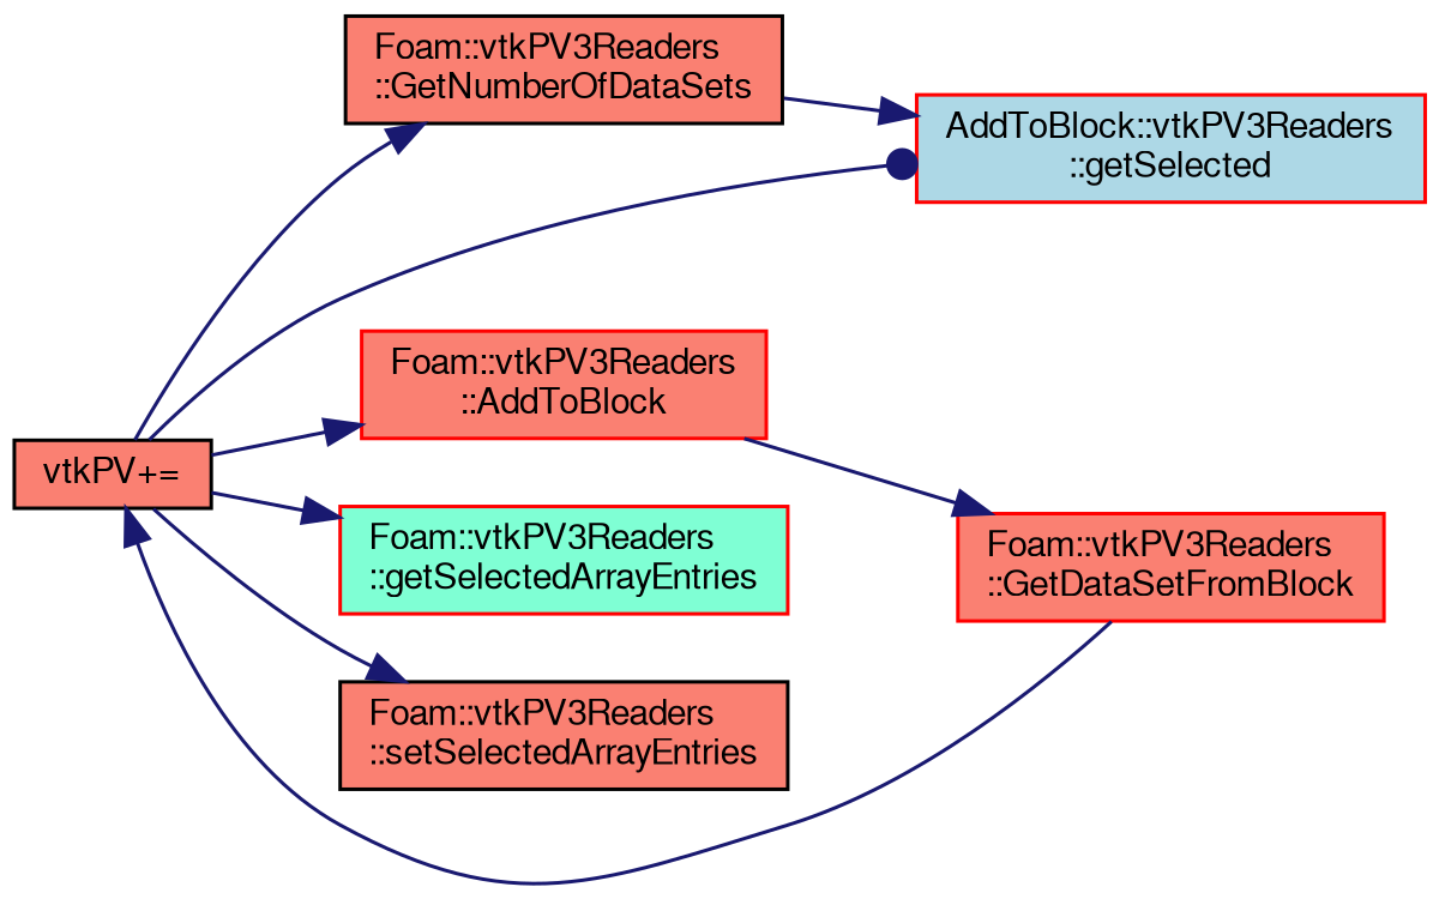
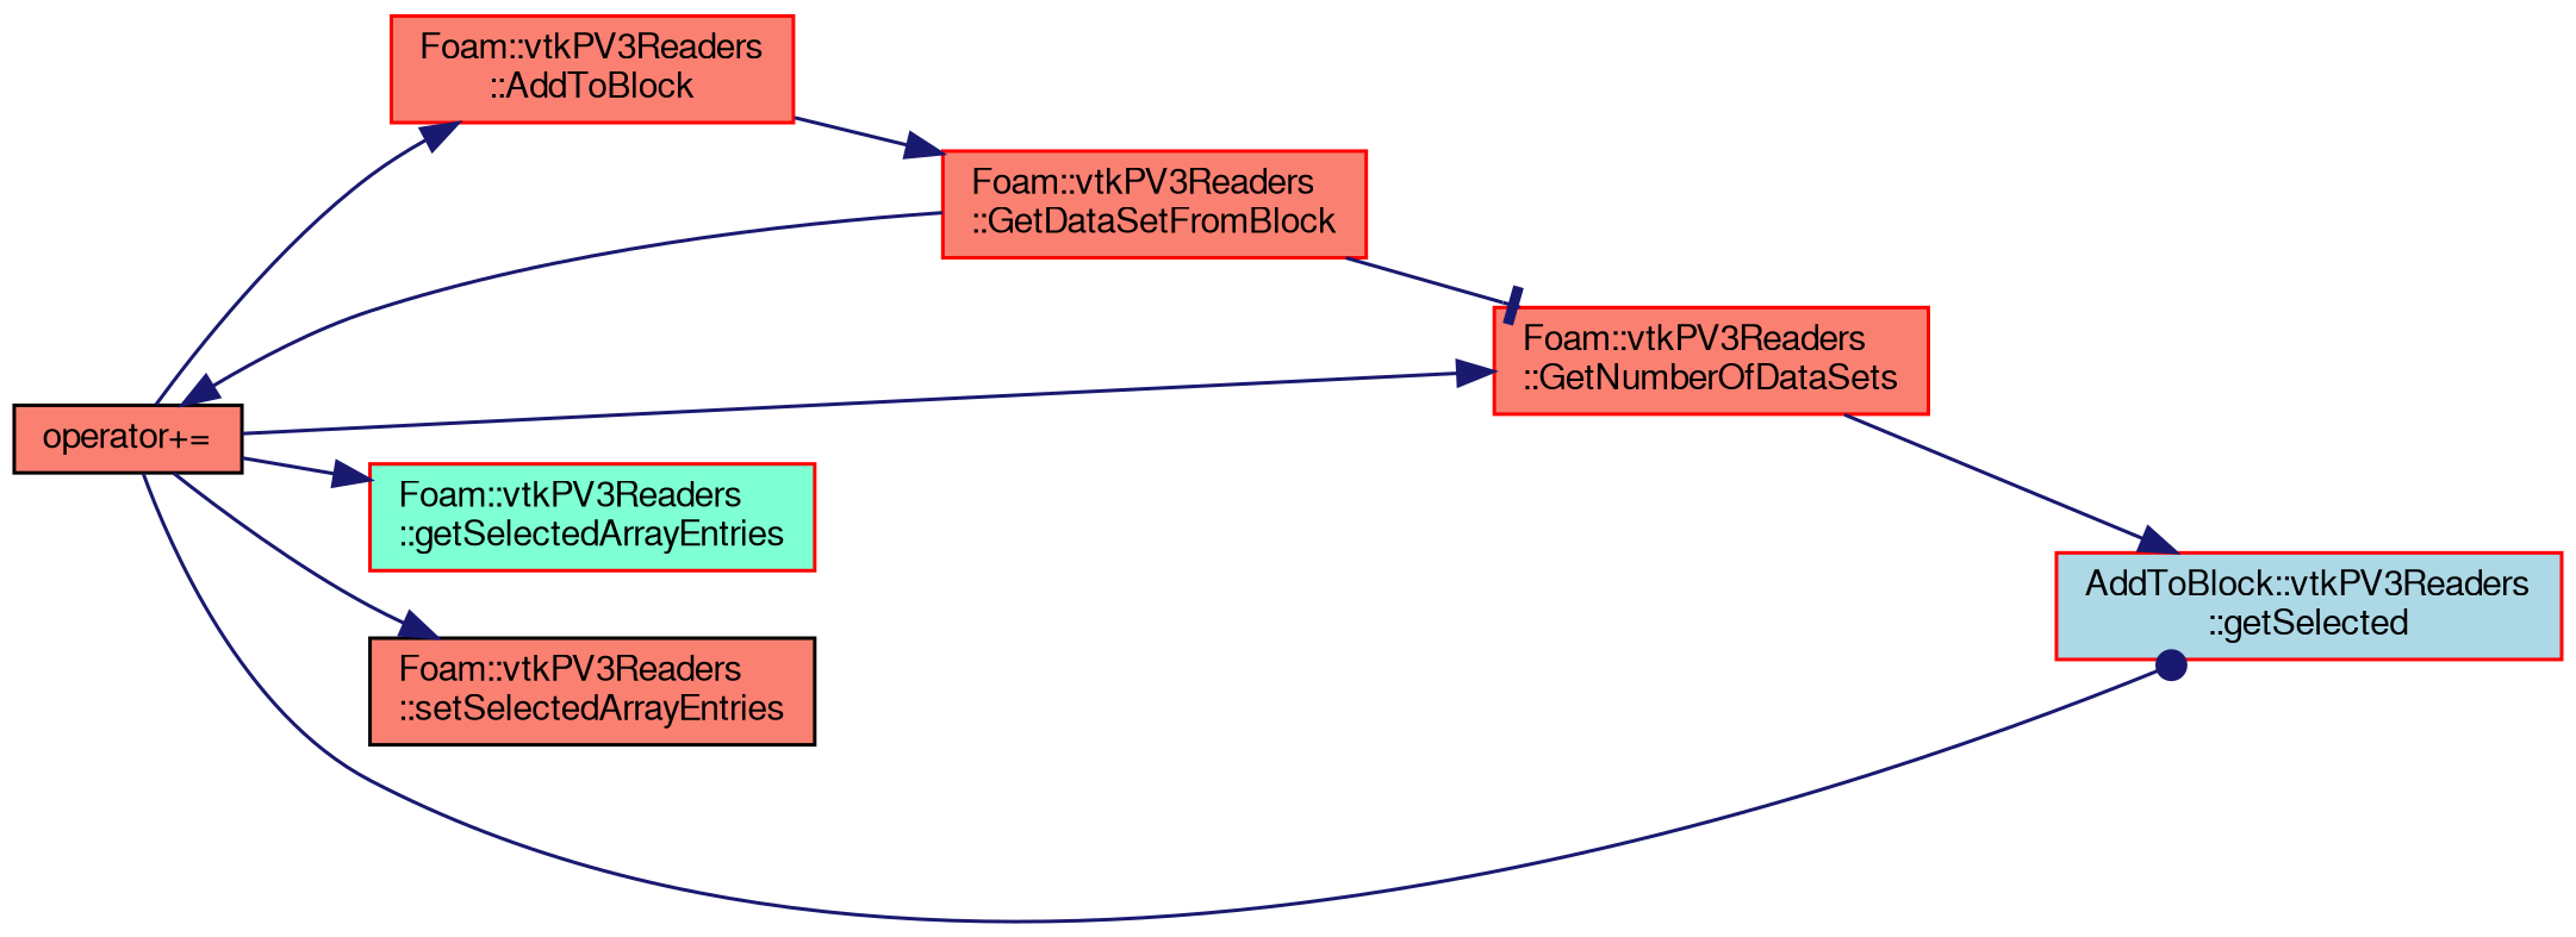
  digraph {
    rankdir=LR
    node [color=red fillcolor=salmon fontname=FreeSans fontsize=10 shape=record style=filled]
    edge [arrowhead=normal color=midnightblue fontname=FreeSans fontsize=10 labelfontname=FreeSans labelfontsize=10 style=solid]
-   n1 [color=black fontcolor=black height=0.2 label="vtkPV+=" width=0.4]
+   n1 [color=black fontcolor=black height=0.2 label="operator+=" width=0.4]
    n2 [height=0.2 label="Foam::vtkPV3Readers\l::AddToBlock" width=0.4]
-   n3 [color=black height=0.2 label="Foam::vtkPV3Readers\l::GetNumberOfDataSets" width=0.4]
+   n3 [height=0.2 label="Foam::vtkPV3Readers\l::GetNumberOfDataSets" width=0.4]
    n4 [fillcolor=lightblue height=0.2 label="AddToBlock::vtkPV3Readers\l::getSelected" width=0.4]
    n5 [fillcolor=aquamarine height=0.2 label="Foam::vtkPV3Readers\l::getSelectedArrayEntries" width=0.4]
    n6 [color=black height=0.2 label="Foam::vtkPV3Readers\l::setSelectedArrayEntries" width=0.4]
    n7 [height=0.2 label="Foam::vtkPV3Readers\l::GetDataSetFromBlock" width=0.4]
    n1 -> n2
    n1 -> n3
    n1 -> n4 [arrowhead=dot]
    n1 -> n5
    n1 -> n6
    n2 -> n7
    n3 -> n4
    n7 -> n1
+   n7 -> n3 [arrowhead=tee]
  }
